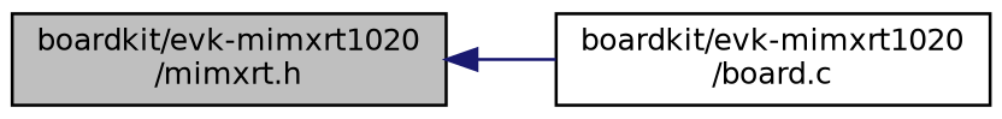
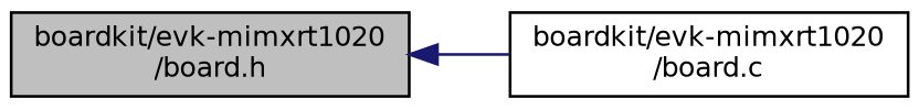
  digraph {
    rankdir=LR
    node [color=black fontname=Helvetica fontsize=10 shape=record style=filled]
-   n1 [fillcolor=grey75 fontcolor=black height=0.2 label="boardkit/evk-mimxrt1020\l/mimxrt.h" width=0.4]
+   n1 [fillcolor=grey75 fontcolor=black height=0.2 label="boardkit/evk-mimxrt1020\l/board.h" width=0.4]
    n2 [fillcolor=white height=0.2 label="boardkit/evk-mimxrt1020\l/board.c" width=0.4]
    n1 -> n2 [color=midnightblue dir=back fontname=Helvetica fontsize=10 labelfontname=Helvetica labelfontsize=10 style=solid]
  }
